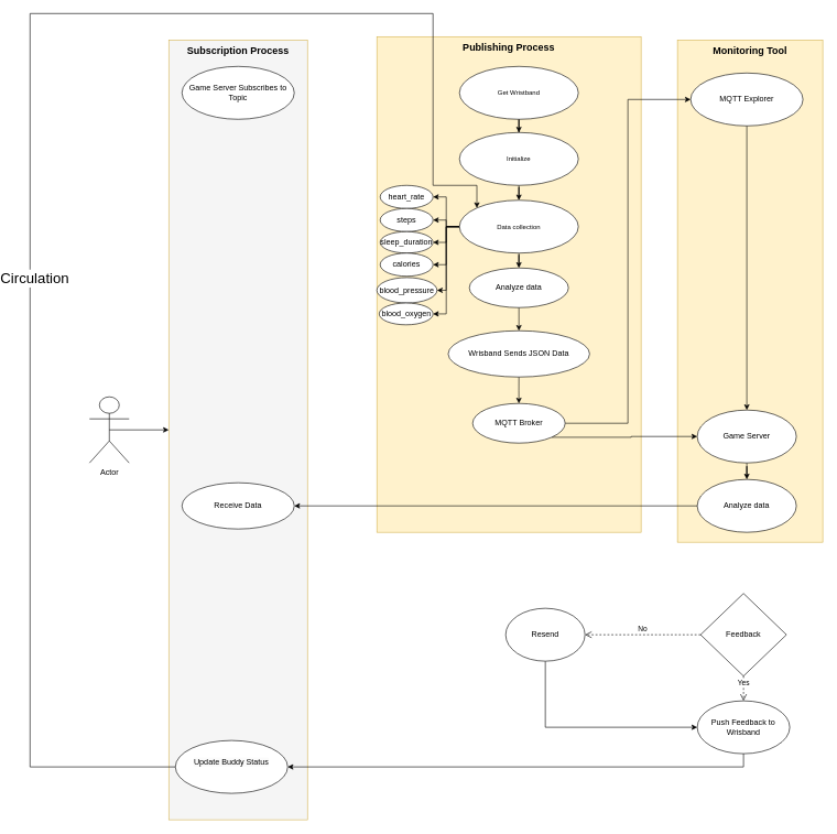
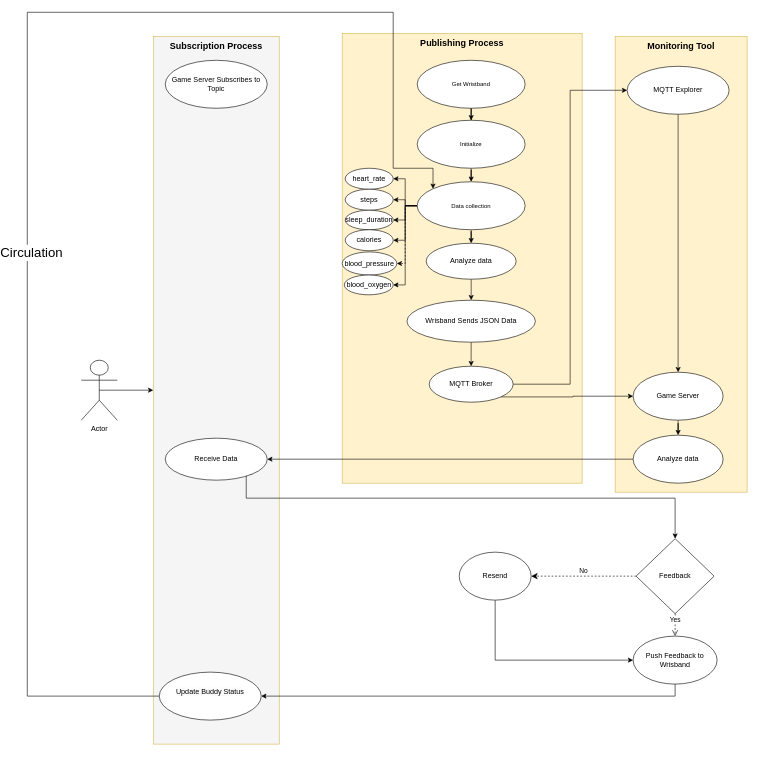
  <mxCell id="0" />
  <mxCell id="1" parent="0" />
  <mxCell id="2" value="Subscription Process" style="rounded=0;whiteSpace=wrap;html=1;fontStyle=1;verticalAlign=top;fontSize=15;fillColor=#f5f5f5;strokeColor=#d6b656;" parent="1" vertex="1"><mxGeometry x="230" y="60" width="210" height="1180" as="geometry" /></mxCell>
  <mxCell id="3" value="Publishing Process" style="rounded=0;whiteSpace=wrap;html=1;fontStyle=1;verticalAlign=top;fontSize=15;fillColor=#fff2cc;strokeColor=#d6b656;" parent="1" vertex="1"><mxGeometry x="545" y="55" width="400" height="750" as="geometry" /></mxCell>
  <mxCell id="4" value="Monitoring Tool" style="rounded=0;whiteSpace=wrap;html=1;fontStyle=1;verticalAlign=top;fontSize=15;fillColor=#fff2cc;strokeColor=#d6b656;" parent="1" vertex="1"><mxGeometry x="1000" y="60" width="220" height="760" as="geometry" /></mxCell>
  <mxCell id="5" value="Feedback" style="rhombus;whiteSpace=wrap;html=1;" parent="1" vertex="1"><mxGeometry x="1035" y="897.5" width="130" height="125" as="geometry" /></mxCell>
  <mxCell id="6" style="edgeStyle=orthogonalEdgeStyle;rounded=0;orthogonalLoop=1;jettySize=auto;html=1;exitX=0.5;exitY=0.5;exitDx=0;exitDy=0;exitPerimeter=0;" parent="1" source="7" target="2" edge="1"><mxGeometry relative="1" as="geometry" /></mxCell>
  <mxCell id="7" value="Actor" style="shape=umlActor;verticalLabelPosition=bottom;verticalAlign=top;html=1;" parent="1" vertex="1"><mxGeometry x="110" y="600" width="60" height="100" as="geometry" /></mxCell>
  <mxCell id="8" value="Game Server Subscribes to Topic" style="ellipse;whiteSpace=wrap;html=1;" parent="1" vertex="1"><mxGeometry x="250" y="100" width="170" height="80" as="geometry" /></mxCell>
  <mxCell id="9" value="" style="edgeStyle=orthogonalEdgeStyle;rounded=0;orthogonalLoop=1;jettySize=auto;html=1;" parent="1" source="10" target="13" edge="1"><mxGeometry relative="1" as="geometry" /></mxCell>
  <mxCell id="10" value="Wrisband Sends JSON Data" style="ellipse;whiteSpace=wrap;html=1;" parent="1" vertex="1"><mxGeometry x="652.94" y="500" width="214.13" height="70" as="geometry" /></mxCell>
  <mxCell id="11" style="edgeStyle=orthogonalEdgeStyle;rounded=0;orthogonalLoop=1;jettySize=auto;html=1;exitX=1;exitY=0.5;exitDx=0;exitDy=0;entryX=0;entryY=0.5;entryDx=0;entryDy=0;" parent="1" source="13" target="28" edge="1"><mxGeometry relative="1" as="geometry" /></mxCell>
  <mxCell id="12" style="edgeStyle=orthogonalEdgeStyle;rounded=0;orthogonalLoop=1;jettySize=auto;html=1;exitX=1;exitY=1;exitDx=0;exitDy=0;" parent="1" source="13" target="30" edge="1"><mxGeometry relative="1" as="geometry" /></mxCell>
  <mxCell id="13" value="MQTT Broker" style="ellipse;whiteSpace=wrap;html=1;" parent="1" vertex="1"><mxGeometry x="690" y="610" width="140" height="60" as="geometry" /></mxCell>
+ <mxCell id="14" style="edgeStyle=orthogonalEdgeStyle;rounded=0;orthogonalLoop=1;jettySize=auto;html=1;exitX=1;exitY=1;exitDx=0;exitDy=0;" parent="1" source="15" target="5" edge="1"><mxGeometry relative="1" as="geometry"><Array as="points"><mxPoint x="385" y="790" /><mxPoint x="385" y="830" /><mxPoint x="1100" y="830" /></Array></mxGeometry></mxCell>
  <mxCell id="15" value="Receive Data" style="ellipse;whiteSpace=wrap;html=1;" parent="1" vertex="1"><mxGeometry x="250" y="730" width="170" height="70" as="geometry" /></mxCell>
  <mxCell id="16" style="edgeStyle=orthogonalEdgeStyle;rounded=0;orthogonalLoop=1;jettySize=auto;html=1;exitX=0;exitY=0.5;exitDx=0;exitDy=0;entryX=0;entryY=0;entryDx=0;entryDy=0;" parent="1" source="18" target="44" edge="1"><mxGeometry relative="1" as="geometry"><mxPoint x="20" y="-20" as="targetPoint" /><Array as="points"><mxPoint x="20" y="1160" /><mxPoint x="20" y="20" /><mxPoint x="630" y="20" /><mxPoint x="630" y="280" /><mxPoint x="697" y="280" /></Array></mxGeometry></mxCell>
  <mxCell id="17" value="Circulation" style="edgeLabel;html=1;align=center;verticalAlign=middle;resizable=0;points=[];fontSize=22;" parent="16" vertex="1" connectable="0"><mxGeometry x="0.366" y="-4" relative="1" as="geometry"><mxPoint x="-226" y="396" as="offset" /></mxGeometry></mxCell>
  <mxCell id="18" value="&#10;&lt;span style=&quot;color: rgb(0, 0, 0); font-family: Helvetica; font-size: 12px; font-style: normal; font-variant-ligatures: normal; font-variant-caps: normal; font-weight: 400; letter-spacing: normal; orphans: 2; text-align: center; text-indent: 0px; text-transform: none; widows: 2; word-spacing: 0px; -webkit-text-stroke-width: 0px; white-space: normal; background-color: rgb(251, 251, 251); text-decoration-thickness: initial; text-decoration-style: initial; text-decoration-color: initial; display: inline !important; float: none;&quot;&gt;Update Buddy Status&lt;/span&gt;&#10;&#10;" style="ellipse;whiteSpace=wrap;html=1;" parent="1" vertex="1"><mxGeometry x="240" y="1120" width="170" height="80" as="geometry" /></mxCell>
  <mxCell id="19" value="" style="edgeStyle=orthogonalEdgeStyle;rounded=0;orthogonalLoop=1;jettySize=auto;html=1;" parent="1" source="20" target="36" edge="1"><mxGeometry relative="1" as="geometry" /></mxCell>
  <mxCell id="20" value="&lt;span style=&quot;font-size: x-small;&quot;&gt;Get&amp;nbsp;&lt;/span&gt;&lt;span style=&quot;font-size: x-small;&quot;&gt;Wristband&lt;/span&gt;" style="ellipse;whiteSpace=wrap;html=1;" parent="1" vertex="1"><mxGeometry x="670" y="100" width="180" height="80" as="geometry" /></mxCell>
- <mxCell id="21" value="No" style="html=1;verticalAlign=bottom;endArrow=open;dashed=1;endSize=8;curved=0;rounded=0;exitX=0;exitY=0.5;exitDx=0;exitDy=0;" parent="1" source="5" target="34" edge="1"><mxGeometry relative="1" as="geometry"><mxPoint x="1030" y="810" as="sourcePoint" /><mxPoint x="810" y="860" as="targetPoint" /></mxGeometry></mxCell>
+ <mxCell id="21" value="No" style="html=1;verticalAlign=bottom;endArrow=classic;dashed=1;endSize=8;curved=0;rounded=0;exitX=0;exitY=0.5;exitDx=0;exitDy=0;" parent="1" source="5" target="34" edge="1"><mxGeometry relative="1" as="geometry"><mxPoint x="1030" y="810" as="sourcePoint" /><mxPoint x="810" y="860" as="targetPoint" /></mxGeometry></mxCell>
  <mxCell id="22" value="Yes" style="html=1;verticalAlign=bottom;endArrow=open;dashed=1;endSize=8;curved=0;rounded=0;exitX=0.5;exitY=1;exitDx=0;exitDy=0;entryX=0.5;entryY=0;entryDx=0;entryDy=0;" parent="1" source="5" target="32" edge="1"><mxGeometry relative="1" as="geometry"><mxPoint x="1110" y="870" as="sourcePoint" /><mxPoint x="1094.032" y="1050" as="targetPoint" /></mxGeometry></mxCell>
  <mxCell id="23" value="heart_rate" style="ellipse;whiteSpace=wrap;html=1;" parent="1" vertex="1"><mxGeometry x="550" y="280" width="80" height="35" as="geometry" /></mxCell>
  <mxCell id="24" value="steps" style="ellipse;whiteSpace=wrap;html=1;" parent="1" vertex="1"><mxGeometry x="550" y="315" width="80" height="35" as="geometry" /></mxCell>
  <mxCell id="25" value="sleep_duration" style="ellipse;whiteSpace=wrap;html=1;" parent="1" vertex="1"><mxGeometry x="550" y="350" width="80" height="32.5" as="geometry" /></mxCell>
  <mxCell id="26" value="calories" style="ellipse;whiteSpace=wrap;html=1;" parent="1" vertex="1"><mxGeometry x="550" y="382.5" width="80" height="35" as="geometry" /></mxCell>
  <mxCell id="27" style="edgeStyle=orthogonalEdgeStyle;rounded=0;orthogonalLoop=1;jettySize=auto;html=1;exitX=0.5;exitY=1;exitDx=0;exitDy=0;entryX=0.5;entryY=0;entryDx=0;entryDy=0;" parent="1" source="28" target="30" edge="1"><mxGeometry relative="1" as="geometry" /></mxCell>
  <mxCell id="28" value="MQTT Explorer" style="ellipse;whiteSpace=wrap;html=1;" parent="1" vertex="1"><mxGeometry x="1020" y="110" width="170" height="80" as="geometry" /></mxCell>
  <mxCell id="29" value="" style="edgeStyle=orthogonalEdgeStyle;rounded=0;orthogonalLoop=1;jettySize=auto;html=1;" parent="1" source="30" target="46" edge="1"><mxGeometry relative="1" as="geometry" /></mxCell>
  <mxCell id="30" value="Game Server" style="ellipse;whiteSpace=wrap;html=1;" parent="1" vertex="1"><mxGeometry x="1030" y="620" width="150" height="80" as="geometry" /></mxCell>
  <mxCell id="31" style="edgeStyle=orthogonalEdgeStyle;rounded=0;orthogonalLoop=1;jettySize=auto;html=1;exitX=0.5;exitY=1;exitDx=0;exitDy=0;" parent="1" source="32" target="18" edge="1"><mxGeometry relative="1" as="geometry" /></mxCell>
  <mxCell id="32" value="Push Feedback to Wrisband" style="ellipse;whiteSpace=wrap;html=1;" parent="1" vertex="1"><mxGeometry x="1030" y="1060" width="140" height="80" as="geometry" /></mxCell>
  <mxCell id="33" style="edgeStyle=orthogonalEdgeStyle;rounded=0;orthogonalLoop=1;jettySize=auto;html=1;exitX=0.5;exitY=1;exitDx=0;exitDy=0;entryX=0;entryY=0.5;entryDx=0;entryDy=0;" parent="1" source="34" target="32" edge="1"><mxGeometry relative="1" as="geometry" /></mxCell>
  <mxCell id="34" value="Resend" style="ellipse;whiteSpace=wrap;html=1;" parent="1" vertex="1"><mxGeometry x="740" y="920" width="120" height="80" as="geometry" /></mxCell>
  <mxCell id="35" value="" style="edgeStyle=orthogonalEdgeStyle;rounded=0;orthogonalLoop=1;jettySize=auto;html=1;" parent="1" source="36" target="44" edge="1"><mxGeometry relative="1" as="geometry" /></mxCell>
  <mxCell id="36" value="&lt;font size=&quot;1&quot;&gt;Initialize&lt;/font&gt;" style="ellipse;whiteSpace=wrap;html=1;" parent="1" vertex="1"><mxGeometry x="670" y="200" width="180" height="80" as="geometry" /></mxCell>
  <mxCell id="37" style="edgeStyle=orthogonalEdgeStyle;rounded=0;orthogonalLoop=1;jettySize=auto;html=1;exitX=0;exitY=0.5;exitDx=0;exitDy=0;entryX=1;entryY=0.5;entryDx=0;entryDy=0;" parent="1" source="44" target="23" edge="1"><mxGeometry relative="1" as="geometry" /></mxCell>
  <mxCell id="38" style="edgeStyle=orthogonalEdgeStyle;rounded=0;orthogonalLoop=1;jettySize=auto;html=1;exitX=0;exitY=0.5;exitDx=0;exitDy=0;entryX=1;entryY=0.5;entryDx=0;entryDy=0;" parent="1" source="44" target="24" edge="1"><mxGeometry relative="1" as="geometry" /></mxCell>
  <mxCell id="39" style="edgeStyle=orthogonalEdgeStyle;rounded=0;orthogonalLoop=1;jettySize=auto;html=1;exitX=0;exitY=0.5;exitDx=0;exitDy=0;entryX=1;entryY=0.5;entryDx=0;entryDy=0;" parent="1" source="44" target="25" edge="1"><mxGeometry relative="1" as="geometry" /></mxCell>
  <mxCell id="40" style="edgeStyle=orthogonalEdgeStyle;rounded=0;orthogonalLoop=1;jettySize=auto;html=1;exitX=0;exitY=0.5;exitDx=0;exitDy=0;entryX=1;entryY=0.5;entryDx=0;entryDy=0;" parent="1" source="44" target="26" edge="1"><mxGeometry relative="1" as="geometry" /></mxCell>
  <mxCell id="41" value="" style="edgeStyle=orthogonalEdgeStyle;rounded=0;orthogonalLoop=1;jettySize=auto;html=1;" parent="1" source="44" target="48" edge="1"><mxGeometry relative="1" as="geometry" /></mxCell>
  <mxCell id="42" style="edgeStyle=orthogonalEdgeStyle;rounded=0;orthogonalLoop=1;jettySize=auto;html=1;exitX=0;exitY=0.5;exitDx=0;exitDy=0;entryX=1;entryY=0.5;entryDx=0;entryDy=0;" edge="1" parent="1" source="44" target="50"><mxGeometry relative="1" as="geometry" /></mxCell>
- <mxCell id="43" style="edgeStyle=orthogonalEdgeStyle;rounded=0;orthogonalLoop=1;jettySize=auto;html=1;exitX=0;exitY=0.5;exitDx=0;exitDy=0;entryX=1;entryY=0.5;entryDx=0;entryDy=0;" edge="1" parent="1" source="44" target="49"><mxGeometry relative="1" as="geometry"><Array as="points"><mxPoint x="650" y="343" /><mxPoint x="650" y="439" /></Array></mxGeometry></mxCell>
+ <mxCell id="43" style="edgeStyle=orthogonalEdgeStyle;rounded=0;orthogonalLoop=1;jettySize=auto;html=1;exitX=0;exitY=0.5;exitDx=0;exitDy=0;entryX=1;entryY=0.5;entryDx=0;entryDy=0;dashed=1;" edge="1" parent="1" source="44" target="49"><mxGeometry relative="1" as="geometry"><Array as="points"><mxPoint x="650" y="343" /><mxPoint x="650" y="439" /></Array></mxGeometry></mxCell>
  <mxCell id="44" value="&lt;font size=&quot;1&quot;&gt;Data collection&lt;/font&gt;" style="ellipse;whiteSpace=wrap;html=1;" parent="1" vertex="1"><mxGeometry x="670" y="302.5" width="180" height="80" as="geometry" /></mxCell>
  <mxCell id="45" style="edgeStyle=orthogonalEdgeStyle;rounded=0;orthogonalLoop=1;jettySize=auto;html=1;exitX=0;exitY=0.5;exitDx=0;exitDy=0;" parent="1" source="46" target="15" edge="1"><mxGeometry relative="1" as="geometry" /></mxCell>
  <mxCell id="46" value="Analyze data" style="ellipse;whiteSpace=wrap;html=1;" parent="1" vertex="1"><mxGeometry x="1030" y="725" width="150" height="80" as="geometry" /></mxCell>
  <mxCell id="47" style="edgeStyle=orthogonalEdgeStyle;rounded=0;orthogonalLoop=1;jettySize=auto;html=1;exitX=0.5;exitY=1;exitDx=0;exitDy=0;entryX=0.5;entryY=0;entryDx=0;entryDy=0;" parent="1" source="48" target="10" edge="1"><mxGeometry relative="1" as="geometry" /></mxCell>
  <mxCell id="48" value="Analyze data" style="ellipse;whiteSpace=wrap;html=1;" parent="1" vertex="1"><mxGeometry x="685" y="405" width="150" height="60" as="geometry" /></mxCell>
  <mxCell id="49" value="blood_pressure" style="ellipse;whiteSpace=wrap;html=1;" vertex="1" parent="1"><mxGeometry x="545" y="419.5" width="91" height="38.5" as="geometry" /></mxCell>
  <mxCell id="50" value="blood_oxygen" style="ellipse;whiteSpace=wrap;html=1;" vertex="1" parent="1"><mxGeometry x="548.5" y="458" width="81.5" height="33" as="geometry" /></mxCell>
